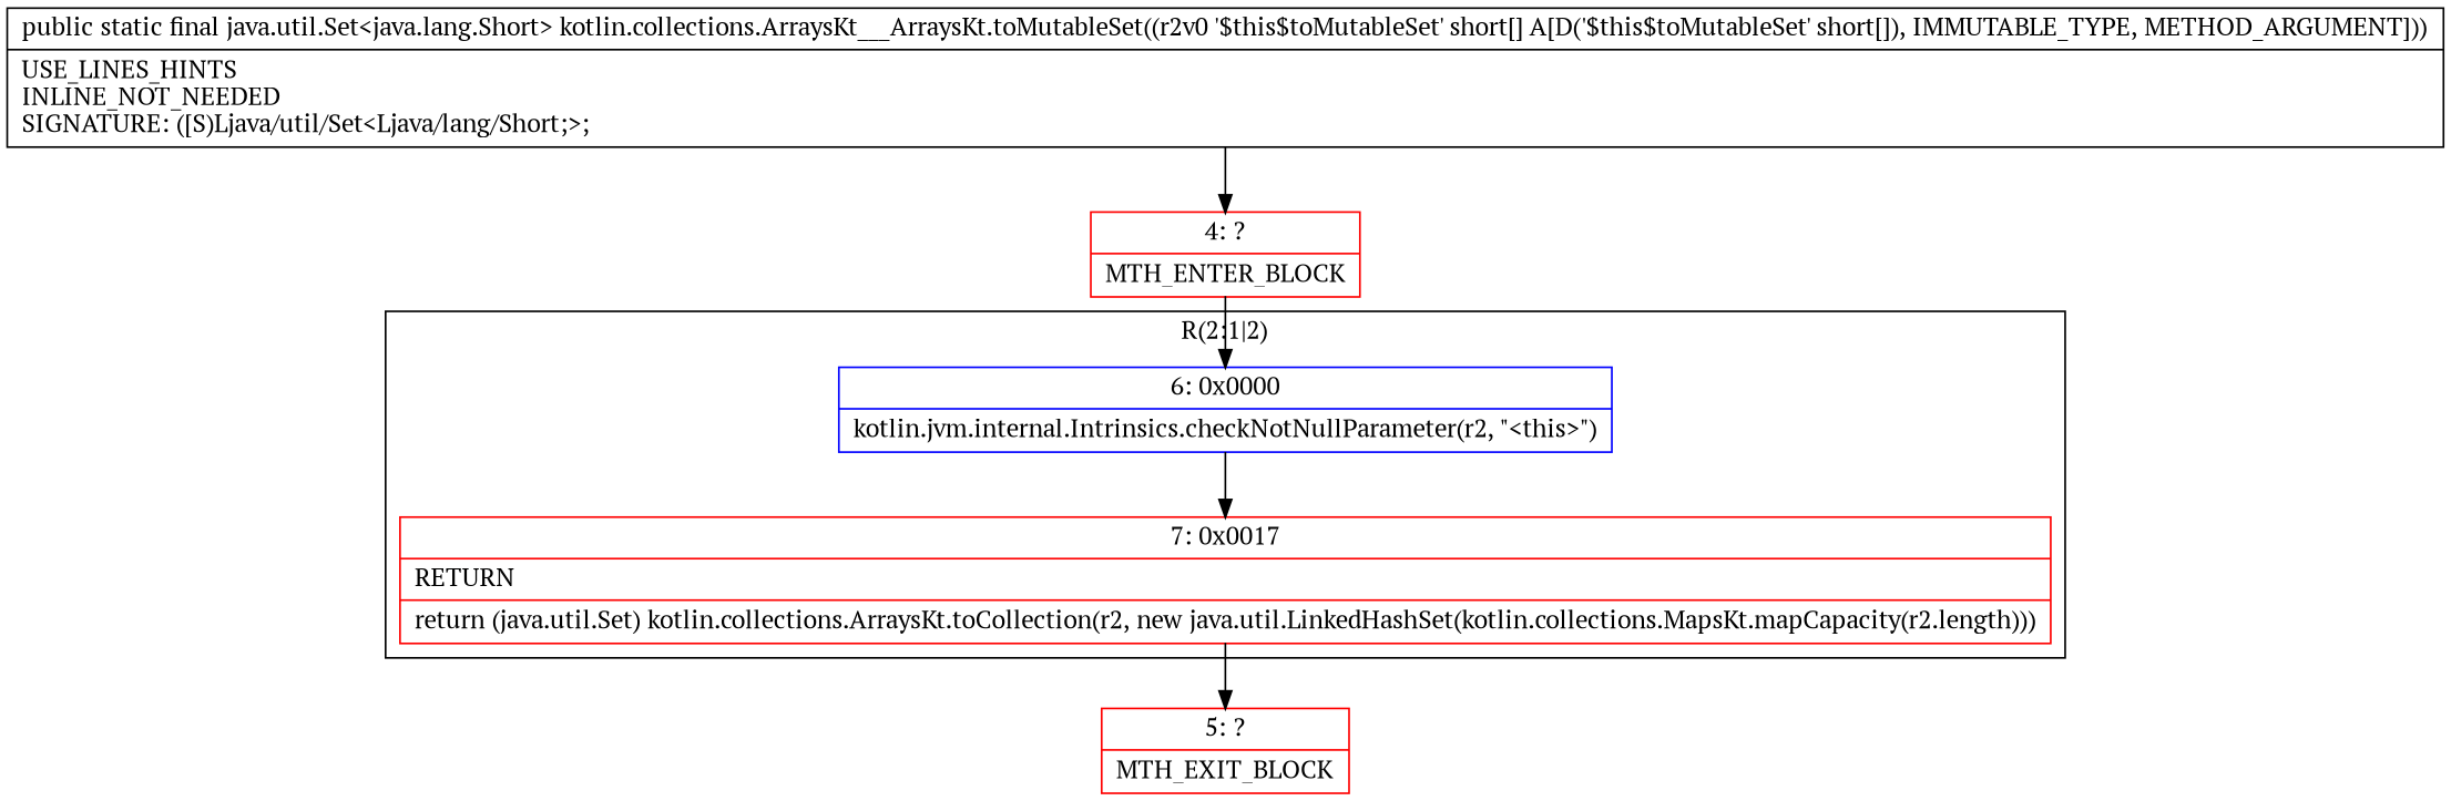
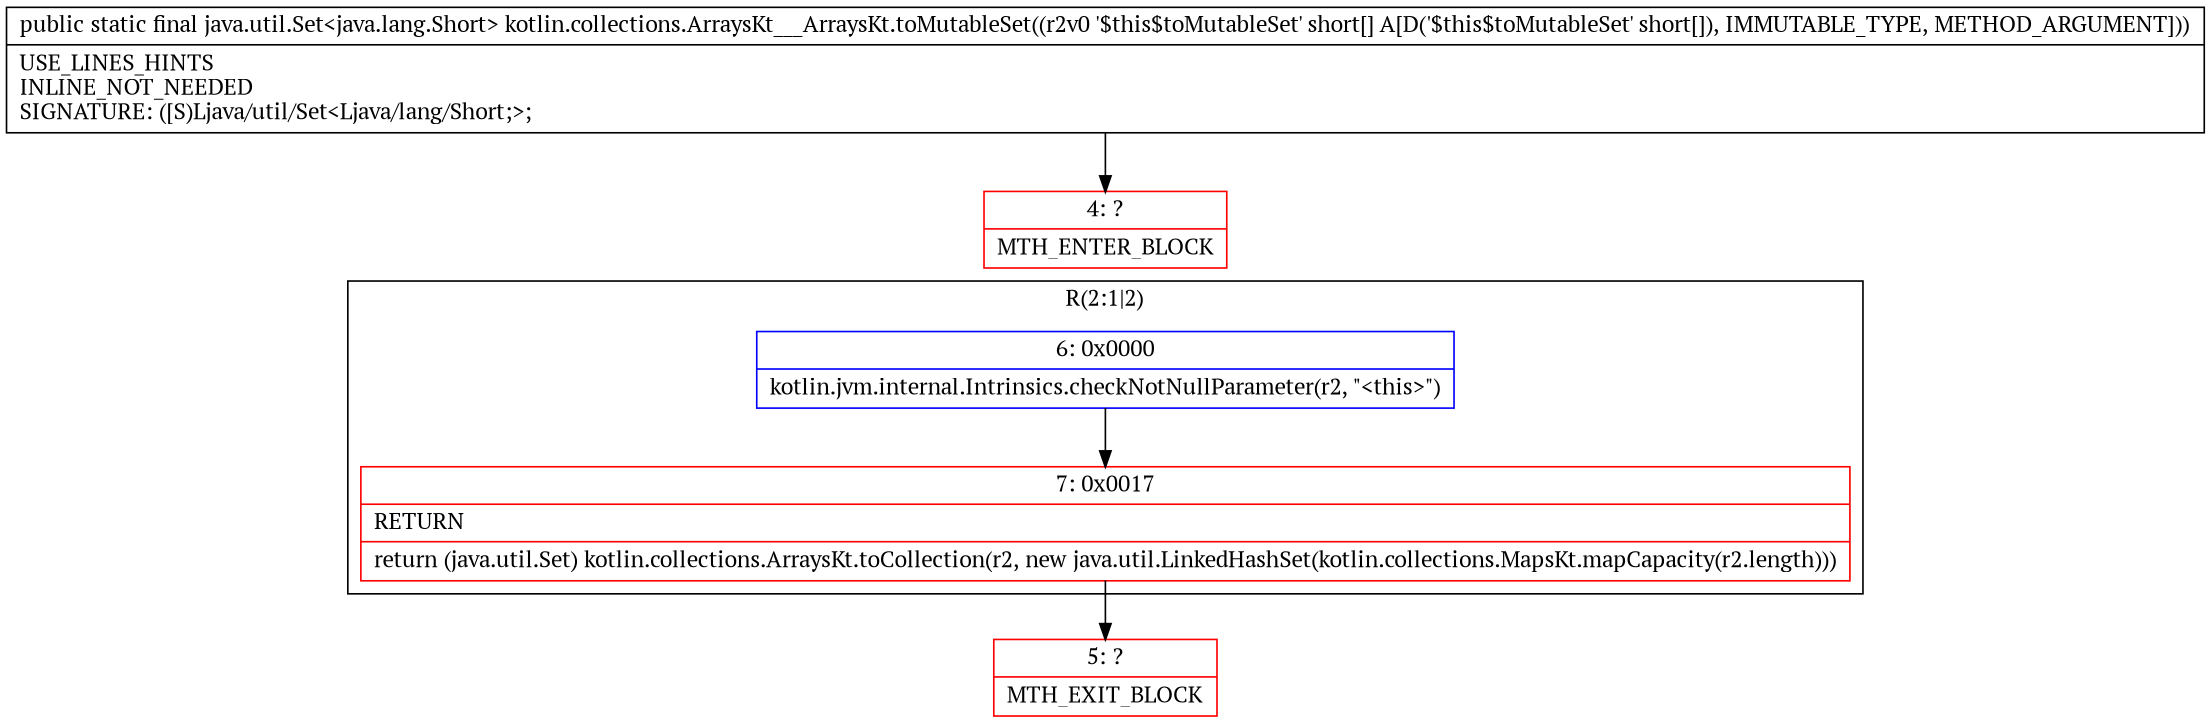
  digraph {
    fontname="PT Serif"
    node [color=red fontname="PT Serif" shape=record]
    edge [fontname="PT Serif"]
    n1 [color=blue label="{6\:\ 0x0000|kotlin.jvm.internal.Intrinsics.checkNotNullParameter(r2, \"\<this\>\")\l}"]
    n2 [label="{7\:\ 0x0017|RETURN\l|return (java.util.Set) kotlin.collections.ArraysKt.toCollection(r2, new java.util.LinkedHashSet(kotlin.collections.MapsKt.mapCapacity(r2.length)))\l}"]
    n3 [label="{5\:\ ?|MTH_EXIT_BLOCK\l}"]
    n4 [label="{4\:\ ?|MTH_ENTER_BLOCK\l}"]
    n5 [label="{public static final java.util.Set\<java.lang.Short\> kotlin.collections.ArraysKt___ArraysKt.toMutableSet((r2v0 '$this$toMutableSet' short[] A[D('$this$toMutableSet' short[]), IMMUTABLE_TYPE, METHOD_ARGUMENT]))  | USE_LINES_HINTS\lINLINE_NOT_NEEDED\lSIGNATURE: ([S)Ljava\/util\/Set\<Ljava\/lang\/Short;\>;\l}" color=""]
    subgraph cluster_1 {
      label="R(2:1|2)"
      n1
      n2
    }
    n1 -> n2
    n2 -> n3
-   n4 -> n1
    n5 -> n4
  }
